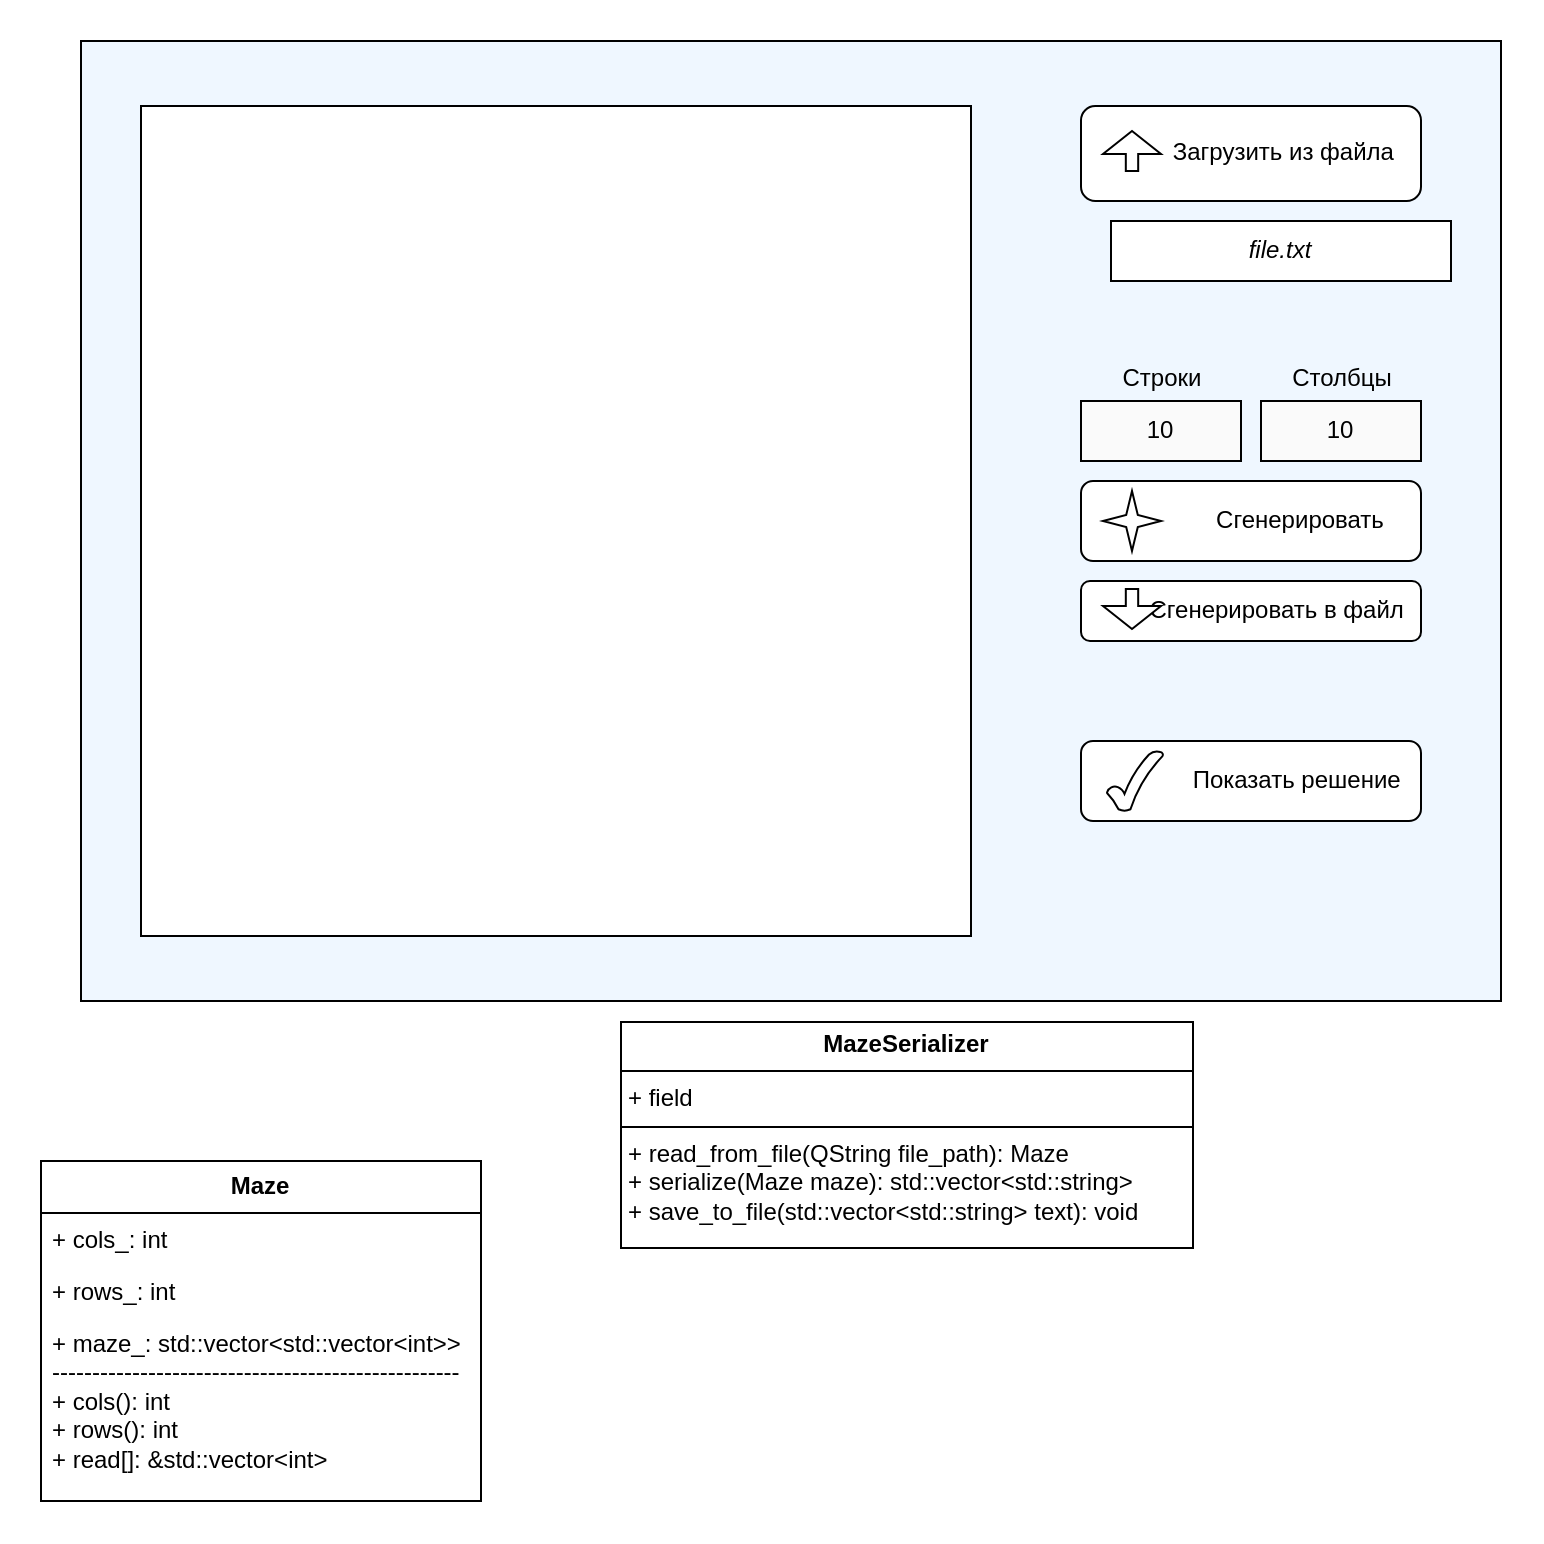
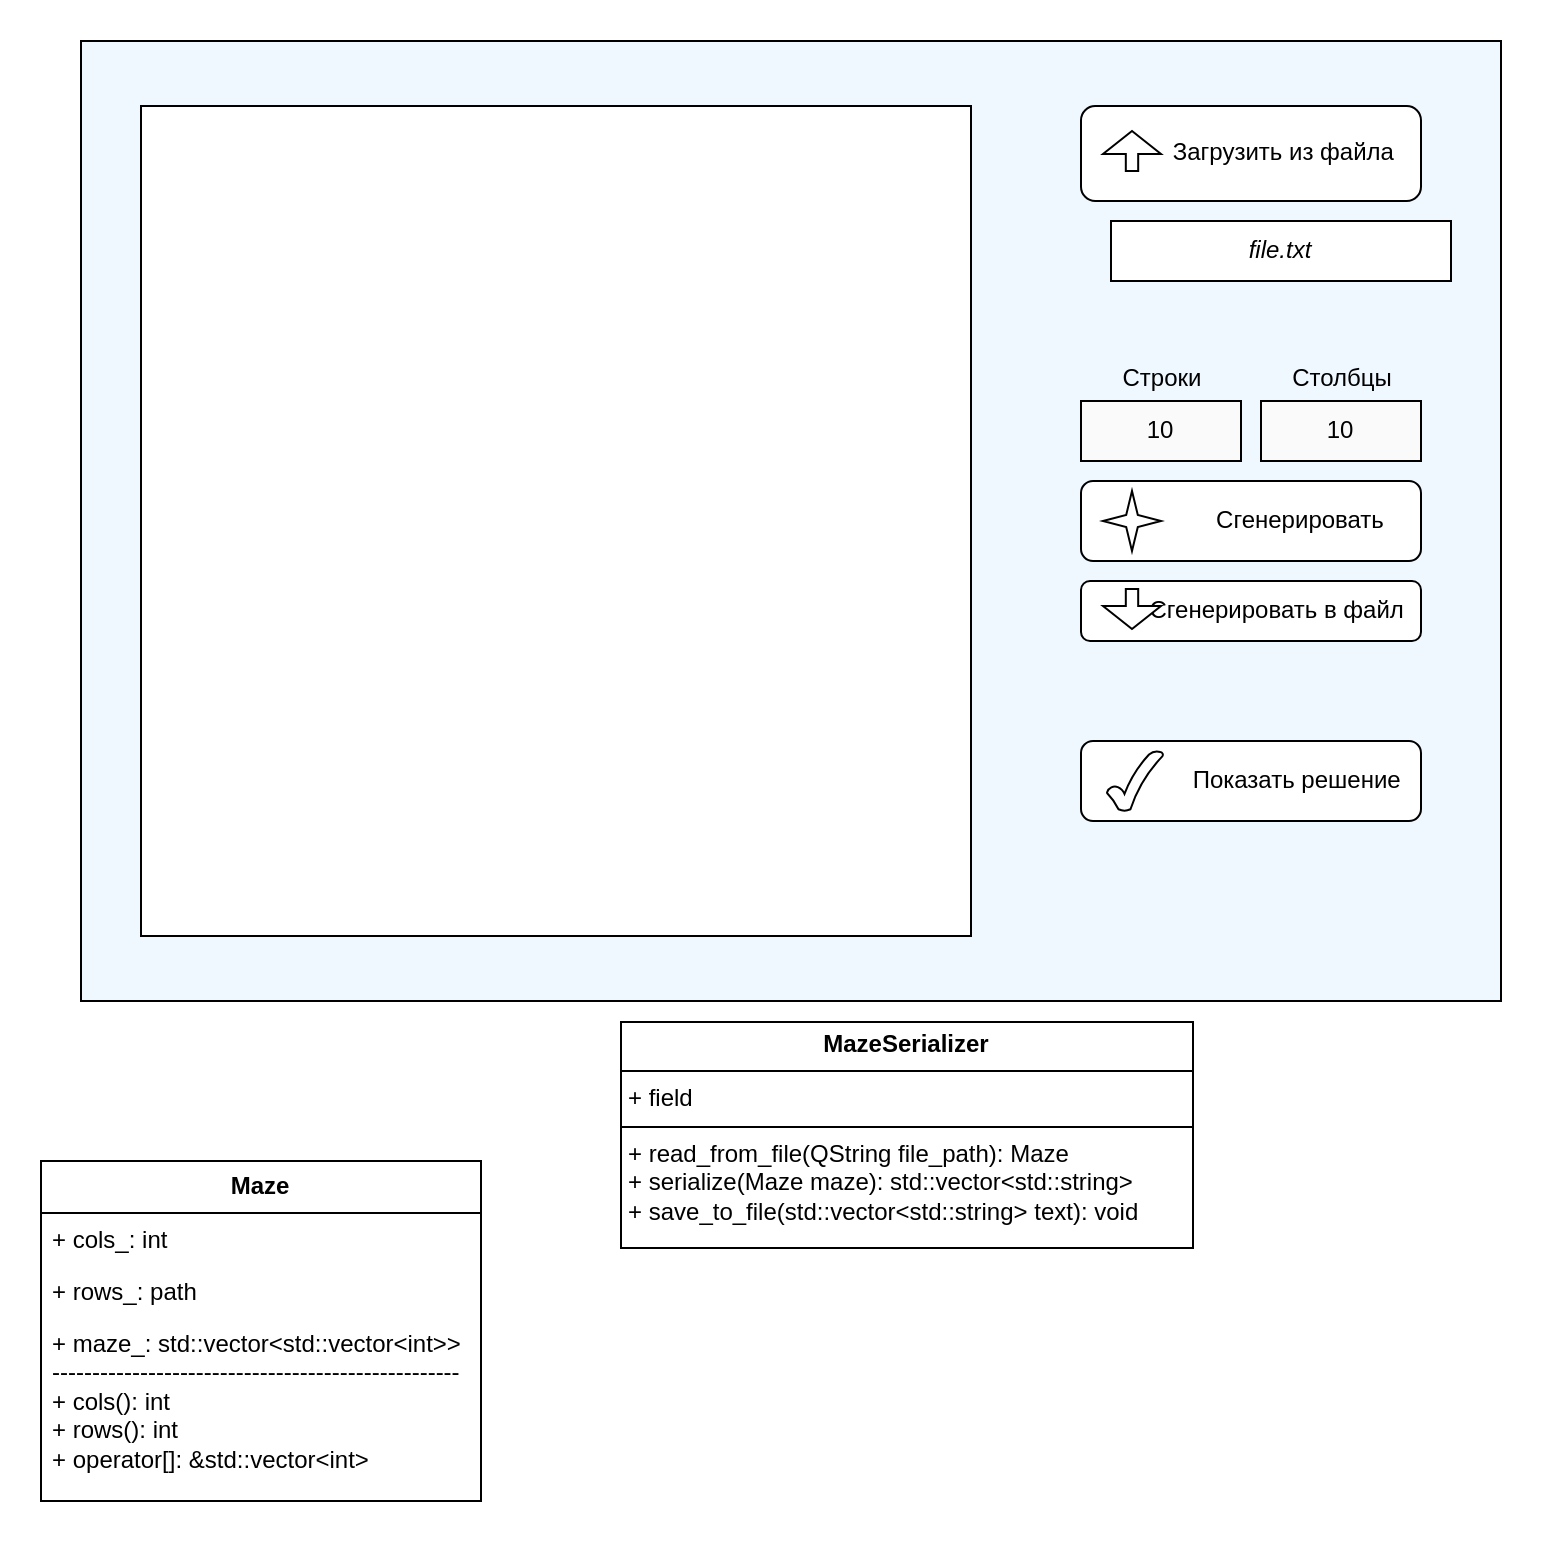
  <mxCell id="0" />
  <mxCell id="1" parent="0" />
  <mxCell id="2" value="" style="rounded=0;whiteSpace=wrap;html=1;fillColor=light-dark(#EFF7FF,var(--ge-dark-color, #121212));" vertex="1" parent="1"><mxGeometry x="40" y="20" width="710" height="480" as="geometry" /></mxCell>
  <mxCell id="3" value="" style="whiteSpace=wrap;html=1;aspect=fixed;" vertex="1" parent="1"><mxGeometry x="70" y="52.5" width="415" height="415" as="geometry" /></mxCell>
  <mxCell id="4" value="&amp;nbsp; &amp;nbsp; &amp;nbsp; &amp;nbsp; &amp;nbsp; Загрузить из файла" style="rounded=1;whiteSpace=wrap;html=1;" vertex="1" parent="1"><mxGeometry x="540" y="52.5" width="170" height="47.5" as="geometry" /></mxCell>
  <mxCell id="5" value="&lt;i&gt;file.txt&lt;/i&gt;" style="rounded=0;whiteSpace=wrap;html=1;" vertex="1" parent="1"><mxGeometry x="555" y="110" width="170" height="30" as="geometry" /></mxCell>
  <mxCell id="6" value="&amp;nbsp; &amp;nbsp; &amp;nbsp; &amp;nbsp; &amp;nbsp; &amp;nbsp; &amp;nbsp; &amp;nbsp;Сгенерировать" style="rounded=1;whiteSpace=wrap;html=1;" vertex="1" parent="1"><mxGeometry x="540" y="240" width="170" height="40" as="geometry" /></mxCell>
  <mxCell id="7" value="&amp;nbsp; &amp;nbsp; &amp;nbsp; &amp;nbsp; Сгенерировать в файл" style="rounded=1;whiteSpace=wrap;html=1;" vertex="1" parent="1"><mxGeometry x="540" y="290" width="170" height="30" as="geometry" /></mxCell>
  <mxCell id="8" value="&amp;nbsp; &amp;nbsp; &amp;nbsp; &amp;nbsp; &amp;nbsp; &amp;nbsp; &amp;nbsp; Показать решение" style="rounded=1;whiteSpace=wrap;html=1;" vertex="1" parent="1"><mxGeometry x="540" y="370" width="170" height="40" as="geometry" /></mxCell>
  <mxCell id="9" value="" style="shape=image;verticalLabelPosition=bottom;labelBackgroundColor=default;verticalAlign=top;aspect=fixed;imageAspect=0;image=https://repos.21-school.ru/students_repo/montoyay/A1_Maze_CPP.ID_1391674-Team_TL_montoyay.47cdcf05_b091_4d39-1/-/raw/master/misc/images/maze20.jpg;" vertex="1" parent="1"><mxGeometry x="72.61" y="58.5" width="409.79" height="397.5" as="geometry" /></mxCell>
  <mxCell id="10" value="10" style="rounded=0;whiteSpace=wrap;html=1;fillColor=light-dark(#FAFAFA,var(--ge-dark-color, #121212));" vertex="1" parent="1"><mxGeometry x="540" y="200" width="80" height="30" as="geometry" /></mxCell>
  <mxCell id="11" value="10" style="rounded=0;whiteSpace=wrap;html=1;fillColor=light-dark(#FAFAFA,var(--ge-dark-color, #121212));" vertex="1" parent="1"><mxGeometry x="630" y="200" width="80" height="30" as="geometry" /></mxCell>
  <mxCell id="12" value="Строки" style="text;html=1;align=center;verticalAlign=middle;whiteSpace=wrap;rounded=0;" vertex="1" parent="1"><mxGeometry x="551" y="174" width="60" height="30" as="geometry" /></mxCell>
  <mxCell id="13" value="Столбцы" style="text;html=1;align=center;verticalAlign=middle;whiteSpace=wrap;rounded=0;" vertex="1" parent="1"><mxGeometry x="641" y="174" width="60" height="30" as="geometry" /></mxCell>
  <mxCell id="14" value="" style="verticalLabelPosition=bottom;verticalAlign=top;html=1;shape=mxgraph.basic.tick" vertex="1" parent="1"><mxGeometry x="553" y="375" width="28" height="30" as="geometry" /></mxCell>
  <mxCell id="15" value="" style="shape=singleArrow;direction=south;whiteSpace=wrap;html=1;arrowWidth=0.213;arrowSize=0.575;" vertex="1" parent="1"><mxGeometry x="551" y="294" width="29" height="20" as="geometry" /></mxCell>
  <mxCell id="16" value="" style="verticalLabelPosition=bottom;verticalAlign=top;html=1;shape=mxgraph.basic.4_point_star_2;dx=0.8;" vertex="1" parent="1"><mxGeometry x="551" y="245" width="29" height="30" as="geometry" /></mxCell>
  <mxCell id="17" value="" style="shape=singleArrow;direction=south;whiteSpace=wrap;html=1;arrowWidth=0.213;arrowSize=0.575;rotation=-180;" vertex="1" parent="1"><mxGeometry x="551" y="65" width="29" height="20" as="geometry" /></mxCell>
  <mxCell id="18" value="&lt;b&gt;Maze&lt;/b&gt;" style="swimlane;fontStyle=0;childLayout=stackLayout;horizontal=1;startSize=26;fillColor=none;horizontalStack=0;resizeParent=1;resizeParentMax=0;resizeLast=0;collapsible=1;marginBottom=0;whiteSpace=wrap;html=1;" vertex="1" parent="1"><mxGeometry x="20" y="580" width="220" height="170" as="geometry" /></mxCell>
  <mxCell id="19" value="+ cols_: int" style="text;strokeColor=none;fillColor=none;align=left;verticalAlign=top;spacingLeft=4;spacingRight=4;overflow=hidden;rotatable=0;points=[[0,0.5],[1,0.5]];portConstraint=eastwest;whiteSpace=wrap;html=1;" vertex="1" parent="18"><mxGeometry y="26" width="220" height="26" as="geometry" /></mxCell>
- <mxCell id="20" value="+ rows_: int" style="text;strokeColor=none;fillColor=none;align=left;verticalAlign=top;spacingLeft=4;spacingRight=4;overflow=hidden;rotatable=0;points=[[0,0.5],[1,0.5]];portConstraint=eastwest;whiteSpace=wrap;html=1;" vertex="1" parent="18"><mxGeometry y="52" width="220" height="26" as="geometry" /></mxCell>
- <mxCell id="21" value="+ maze_: std::vector&amp;lt;std::vector&amp;lt;int&amp;gt;&amp;gt;&lt;div&gt;---------------------------------------------------&lt;/div&gt;&lt;div&gt;+ cols(): int&lt;/div&gt;&lt;div&gt;+ rows(): int&lt;/div&gt;&lt;div&gt;+ read[]: &amp;amp;&lt;span style=&quot;background-color: transparent; color: light-dark(rgb(0, 0, 0), rgb(255, 255, 255));&quot;&gt;std::vector&amp;lt;int&amp;gt;&lt;/span&gt;&lt;/div&gt;" style="text;strokeColor=none;fillColor=none;align=left;verticalAlign=top;spacingLeft=4;spacingRight=4;overflow=hidden;rotatable=0;points=[[0,0.5],[1,0.5]];portConstraint=eastwest;whiteSpace=wrap;html=1;" vertex="1" parent="18"><mxGeometry y="78" width="220" height="92" as="geometry" /></mxCell>
+ <mxCell id="20" value="+ rows_: path" style="text;strokeColor=none;fillColor=none;align=left;verticalAlign=top;spacingLeft=4;spacingRight=4;overflow=hidden;rotatable=0;points=[[0,0.5],[1,0.5]];portConstraint=eastwest;whiteSpace=wrap;html=1;" vertex="1" parent="18"><mxGeometry y="52" width="220" height="26" as="geometry" /></mxCell>
+ <mxCell id="21" value="+ maze_: std::vector&amp;lt;std::vector&amp;lt;int&amp;gt;&amp;gt;&lt;div&gt;---------------------------------------------------&lt;/div&gt;&lt;div&gt;+ cols(): int&lt;/div&gt;&lt;div&gt;+ rows(): int&lt;/div&gt;&lt;div&gt;+ operator[]: &amp;amp;&lt;span style=&quot;background-color: transparent; color: light-dark(rgb(0, 0, 0), rgb(255, 255, 255));&quot;&gt;std::vector&amp;lt;int&amp;gt;&lt;/span&gt;&lt;/div&gt;" style="text;strokeColor=none;fillColor=none;align=left;verticalAlign=top;spacingLeft=4;spacingRight=4;overflow=hidden;rotatable=0;points=[[0,0.5],[1,0.5]];portConstraint=eastwest;whiteSpace=wrap;html=1;" vertex="1" parent="18"><mxGeometry y="78" width="220" height="92" as="geometry" /></mxCell>
  <mxCell id="22" value="&lt;p style=&quot;margin:0px;margin-top:4px;text-align:center;&quot;&gt;&lt;strong data-end=&quot;166&quot; data-start=&quot;146&quot;&gt;&lt;code data-is-only-node=&quot;&quot; data-end=&quot;164&quot; data-start=&quot;148&quot;&gt;&lt;font face=&quot;Helvetica&quot;&gt;MazeSerializer&lt;/font&gt;&lt;/code&gt;&lt;/strong&gt;&lt;/p&gt;&lt;hr size=&quot;1&quot; style=&quot;border-style:solid;&quot;&gt;&lt;p style=&quot;margin:0px;margin-left:4px;&quot;&gt;+ field&lt;/p&gt;&lt;hr size=&quot;1&quot; style=&quot;border-style:solid;&quot;&gt;&lt;p style=&quot;margin: 0px 0px 0px 4px;&quot;&gt;+ read_from_file(QString file_path): Maze&lt;/p&gt;&lt;p style=&quot;margin:0px;margin-left:4px;&quot;&gt;&lt;span style=&quot;text-align: center; background-color: transparent; color: light-dark(rgb(0, 0, 0), rgb(255, 255, 255));&quot;&gt;+ serialize(Maze&lt;/span&gt;&lt;span style=&quot;text-align: center; background-color: transparent; color: light-dark(rgb(0, 0, 0), rgb(255, 255, 255));&quot;&gt;&amp;nbsp;maze&lt;/span&gt;&lt;span style=&quot;text-align: center; background-color: transparent; color: light-dark(rgb(0, 0, 0), rgb(255, 255, 255));&quot;&gt;): std::vector&amp;lt;std::string&amp;gt;&lt;/span&gt;&lt;/p&gt;&lt;p style=&quot;margin:0px;margin-left:4px;&quot;&gt;&lt;span style=&quot;text-align: center; background-color: transparent; color: light-dark(rgb(0, 0, 0), rgb(255, 255, 255));&quot;&gt;+ save_to_file(&lt;/span&gt;&lt;span style=&quot;text-align: center; background-color: transparent; color: light-dark(rgb(0, 0, 0), rgb(255, 255, 255));&quot;&gt;std::vector&amp;lt;std::string&amp;gt; text&lt;/span&gt;&lt;span style=&quot;background-color: transparent; color: light-dark(rgb(0, 0, 0), rgb(255, 255, 255)); text-align: center;&quot;&gt;): void&lt;/span&gt;&lt;/p&gt;" style="verticalAlign=top;align=left;overflow=fill;html=1;whiteSpace=wrap;" vertex="1" parent="1"><mxGeometry x="310" y="510.5" width="286" height="113" as="geometry" /></mxCell>
